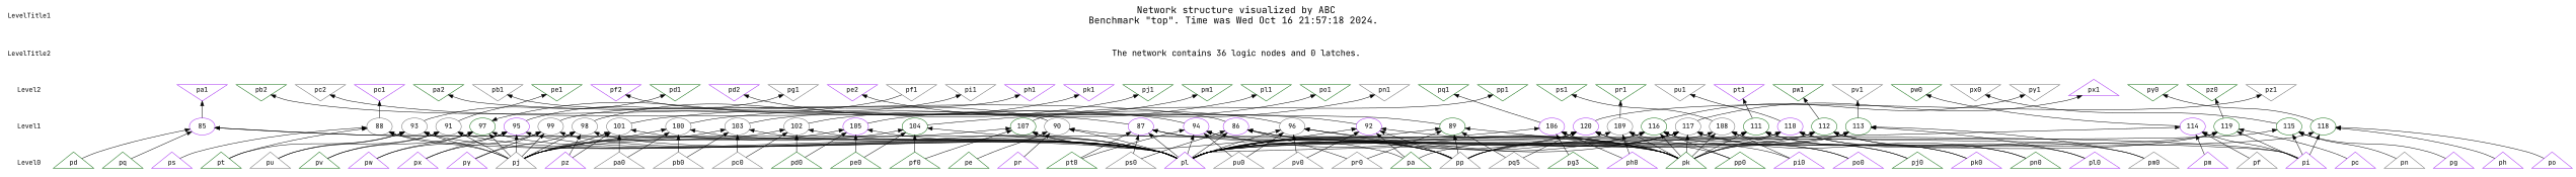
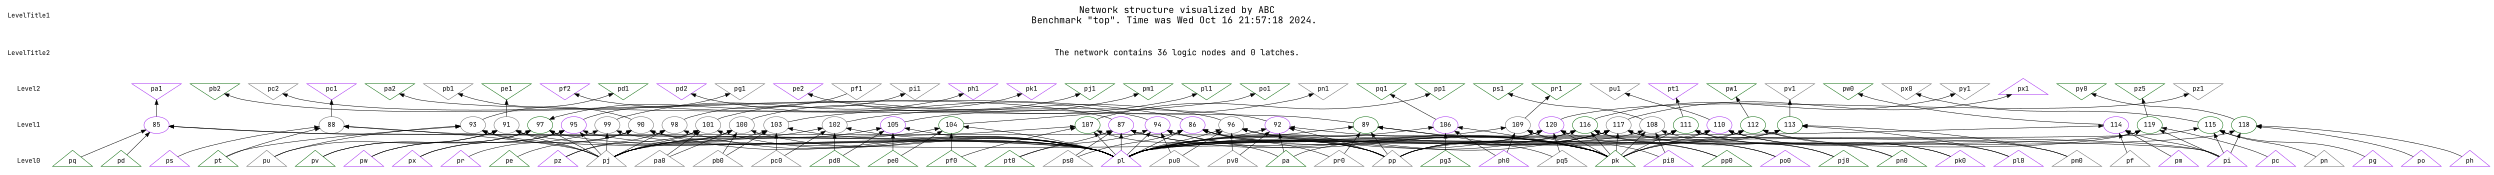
  digraph {
    fontname="JetBrains Mono"
    node [color=darkgreen fontname="JetBrains Mono" shape=triangle fillcolor=coral]
    edge [dir=back fontname="JetBrains Mono" style=solid]
    LevelTitle1 [color=purple shape=plaintext fillcolor=""]
    LevelTitle2 [color=purple shape=plaintext fillcolor=""]
    Level2 [shape=plaintext fillcolor=""]
    Level1 [shape=plaintext fillcolor=""]
    Level0 [color=gray40 shape=plaintext fillcolor=""]
    n6 [fontsize=20 label="Network structure visualized by ABC\nBenchmark \"top\". Time was Wed Oct 16 21:57:18 2024. " shape=plaintext fillcolor=""]
    n7 [color=purple fontsize=18 label="The network contains 36 logic nodes and 0 latches.\n" shape=plaintext fillcolor=""]
    n8 [color=purple label=pa1 shape=invtriangle]
    n9 [label=pb2 shape=invtriangle]
    n10 [color=gray40 label=pc2 shape=invtriangle]
    n11 [color=purple label=pc1 shape=invtriangle]
    n12 [label=pa2 shape=invtriangle]
    n13 [color=gray40 label=pb1 shape=invtriangle]
    n14 [label=pe1 shape=invtriangle]
    n15 [color=purple label=pf2 shape=invtriangle]
    n16 [label=pd1 shape=invtriangle]
    n17 [color=purple label=pd2 shape=invtriangle]
    n18 [color=gray40 label=pg1 shape=invtriangle]
    n19 [color=purple label=pe2 shape=invtriangle]
    n20 [color=gray40 label=pf1 shape=invtriangle]
    n21 [color=gray40 label=pi1 shape=invtriangle]
    n22 [color=purple label=ph1 shape=invtriangle]
    n23 [color=purple label=pk1 shape=invtriangle]
    n24 [label=pj1 shape=invtriangle]
    n25 [label=pm1 shape=invtriangle]
    n26 [label=pl1 shape=invtriangle]
    n27 [label=po1 shape=invtriangle]
    n28 [color=gray40 label=pn1 shape=invtriangle]
    n29 [label=pq1 shape=invtriangle]
    n30 [label=pp1 shape=invtriangle]
    n31 [label=ps1 shape=invtriangle]
    n32 [label=pr1 shape=invtriangle]
    n33 [color=gray40 label=pu1 shape=invtriangle]
    n34 [color=purple label=pt1 shape=invtriangle]
    n35 [label=pw1 shape=invtriangle]
    n36 [color=gray40 label=pv1 shape=invtriangle]
    n37 [label=pw0 shape=invtriangle]
    n38 [color=gray40 label=px0 shape=invtriangle]
    n39 [color=gray40 label=py1 shape=invtriangle]
    n40 [color=purple label=px1]
    n41 [label=py0 shape=invtriangle]
-   n42 [label=pz0 shape=invtriangle]
+   n42 [label=pz5 shape=invtriangle]
    n43 [color=gray40 label=pz1 shape=invtriangle]
    n44 [color=purple label="85\n" shape=ellipse fillcolor=""]
    n45 [color=purple label="86\n" shape=ellipse fillcolor=""]
    n46 [color=purple label="87\n" shape=ellipse fillcolor=""]
    n47 [color=gray40 label="88\n" shape=ellipse fillcolor=""]
    n48 [label="89\n" shape=ellipse fillcolor=""]
    n49 [color=gray40 label="90\n" shape=ellipse fillcolor=""]
    n50 [color=gray40 label="91\n" shape=ellipse fillcolor=""]
    n51 [color=purple label="92\n" shape=ellipse fillcolor=""]
    n52 [color=gray40 label="93\n" shape=ellipse fillcolor=""]
    n53 [color=purple label="94\n" shape=ellipse fillcolor=""]
    n54 [color=purple label="95\n" shape=ellipse fillcolor=""]
    n55 [color=gray40 label="96\n" shape=ellipse fillcolor=""]
    n56 [label="97\n" shape=ellipse fillcolor=""]
    n57 [color=gray40 label="98\n" shape=ellipse fillcolor=""]
    n58 [color=gray40 label="99\n" shape=ellipse fillcolor=""]
    n59 [color=gray40 label="100\n" shape=ellipse fillcolor=""]
    n60 [color=gray40 label="101\n" shape=ellipse fillcolor=""]
    n61 [color=gray40 label="102\n" shape=ellipse fillcolor=""]
    n62 [color=gray40 label="103\n" shape=ellipse fillcolor=""]
    n63 [label="104\n" shape=ellipse fillcolor=""]
    n64 [color=purple label="105\n" shape=ellipse fillcolor=""]
    n65 [color=purple label="106\n" shape=ellipse fillcolor=""]
    n66 [label="107\n" shape=ellipse fillcolor=""]
    n67 [color=gray40 label="108\n" shape=ellipse fillcolor=""]
    n68 [color=gray40 label="109\n" shape=ellipse fillcolor=""]
    n69 [color=purple label="110\n" shape=ellipse fillcolor=""]
    n70 [label="111\n" shape=ellipse fillcolor=""]
    n71 [label="112\n" shape=ellipse fillcolor=""]
    n72 [label="113\n" shape=ellipse fillcolor=""]
    n73 [color=purple label="114\n" shape=ellipse fillcolor=""]
    n74 [label="115\n" shape=ellipse fillcolor=""]
    n75 [label="116\n" shape=ellipse fillcolor=""]
    n76 [color=gray40 label="117\n" shape=ellipse fillcolor=""]
    n77 [label="118\n" shape=ellipse fillcolor=""]
    n78 [label="119\n" shape=ellipse fillcolor=""]
    n79 [color=purple label="120\n" shape=ellipse fillcolor=""]
    n80 [color=gray40 label=pp]
    n81 [color=gray40 label=pa0]
    n82 [label=pq]
    n83 [color=gray40 label=pb0]
    n84 [color=purple label=pr]
    n85 [color=gray40 label=pc0]
    n86 [color=purple label=ps]
    n87 [label=pd0]
    n88 [label=pt]
    n89 [label=pe0]
    n90 [color=gray40 label=pu]
    n91 [label=pf0]
    n92 [label=pv]
    n93 [label=pg3]
    n94 [color=purple label=pw]
    n95 [color=purple label=ph0]
    n96 [color=purple label=px]
    n97 [color=purple label=pi0]
-   n98 [color=purple label=py]
    n99 [label=pj0]
    n100 [color=purple label=pz]
    n101 [color=purple label=pk0]
    n102 [color=purple label=pl0]
    n103 [color=gray40 label=pm0]
    n104 [label=pn0]
    n105 [color=purple label=po0]
    n106 [label=pp0]
    n107 [label=pa]
    n108 [color=gray40 label=pq5]
    n109 [color=gray40 label=pr0]
    n110 [color=purple label=pc]
    n111 [color=gray40 label=ps0]
    n112 [label=pd]
    n113 [label=pt0]
    n114 [label=pe]
    n115 [color=gray40 label=pu0]
    n116 [color=gray40 label=pf]
    n117 [color=gray40 label=pv0]
    n118 [color=purple label=pg]
    n119 [color=purple label=ph]
    n120 [color=purple label=pi]
    n121 [color=gray40 label=pj]
    n122 [label=pk]
    n123 [color=purple label=pl]
    n124 [color=purple label=pm]
    n125 [color=gray40 label=pn]
    n126 [color=purple label=po]
    subgraph sub_1 {
      LevelTitle1
      LevelTitle2
      Level2
      Level1
      Level0
    }
    subgraph sub_2 {
      rank=same
      LevelTitle1
      n6
    }
    subgraph sub_3 {
      rank=same
      LevelTitle2
      n7
    }
    subgraph sub_4 {
      rank=same
      Level2
      n8
      n9
      n10
      n11
      n12
      n13
      n14
      n15
      n16
      n17
      n18
      n19
      n20
      n21
      n22
      n23
      n24
      n25
      n26
      n27
      n28
      n29
      n30
      n31
      n32
      n33
      n34
      n35
      n36
      n37
      n38
      n39
      n40
      n41
      n42
      n43
    }
    subgraph sub_5 {
      rank=same
      Level1
      n44
      n45
      n46
      n47
      n48
      n49
      n50
      n51
      n52
      n53
      n54
      n55
      n56
      n57
      n58
      n59
      n60
      n61
      n62
      n63
      n64
      n65
      n66
      n67
      n68
      n69
      n70
      n71
      n72
      n73
      n74
      n75
      n76
      n77
      n78
      n79
    }
    subgraph sub_6 {
      rank=same
      Level0
      n80
      n81
      n82
      n83
      n84
      n85
      n86
      n87
      n88
      n89
      n90
      n91
      n92
      n93
      n94
      n95
      n96
      n97
-     n98
      n99
      n100
      n101
      n102
      n103
      n104
      n105
      n106
      n107
      n108
      n109
      n110
      n111
      n112
      n113
      n114
      n115
      n116
      n117
      n118
      n119
      n120
      n121
      n122
      n123
      n124
      n125
      n126
    }
    LevelTitle1 -> LevelTitle2 [style=invis]
    LevelTitle2 -> Level2 [style=invis]
    Level2 -> Level1 [style=invis]
    Level1 -> Level0 [style=invis]
    n6 -> n7 [style=invis]
    n7 -> n8 [style=invis]
    n7 -> n9 [style=invis]
    n7 -> n10 [style=invis]
    n7 -> n11 [style=invis]
    n7 -> n12 [style=invis]
    n7 -> n13 [style=invis]
    n7 -> n14 [style=invis]
    n7 -> n15 [style=invis]
    n7 -> n16 [style=invis]
    n7 -> n17 [style=invis]
    n7 -> n18 [style=invis]
    n7 -> n19 [style=invis]
    n7 -> n20 [style=invis]
    n7 -> n21 [style=invis]
    n7 -> n22 [style=invis]
    n7 -> n23 [style=invis]
    n7 -> n24 [style=invis]
    n7 -> n25 [style=invis]
    n7 -> n26 [style=invis]
    n7 -> n27 [style=invis]
    n7 -> n28 [style=invis]
    n7 -> n29 [style=invis]
    n7 -> n30 [style=invis]
    n7 -> n31 [style=invis]
    n7 -> n32 [style=invis]
    n7 -> n33 [style=invis]
    n7 -> n34 [style=invis]
    n7 -> n35 [style=invis]
    n7 -> n36 [style=invis]
    n7 -> n37 [style=invis]
    n7 -> n38 [style=invis]
    n7 -> n39 [style=invis]
    n7 -> n40 [style=invis]
    n7 -> n41 [style=invis]
    n7 -> n42 [style=invis]
    n7 -> n43 [style=invis]
    n8 -> n9 [style=invis]
    n8 -> n44
    n9 -> n10 [style=invis]
    n9 -> n45
    n10 -> n11 [style=invis]
    n10 -> n46
    n11 -> n12 [style=invis]
    n11 -> n47
    n12 -> n13 [style=invis]
    n12 -> n48
    n13 -> n14 [style=invis]
    n13 -> n49
    n14 -> n15 [style=invis]
    n14 -> n50
    n15 -> n16 [style=invis]
    n15 -> n51
    n16 -> n17 [style=invis]
    n16 -> n52
    n17 -> n18 [style=invis]
    n17 -> n53
    n18 -> n19 [style=invis]
    n18 -> n54
    n19 -> n20 [style=invis]
    n19 -> n55
    n20 -> n21 [style=invis]
    n21 -> n22 [style=invis]
    n21 -> n57
    n22 -> n23 [style=invis]
    n22 -> n58
    n23 -> n24 [style=invis]
    n23 -> n59
    n24 -> n25 [style=invis]
    n24 -> n60
    n25 -> n26 [style=invis]
    n25 -> n61
    n26 -> n27 [style=invis]
    n26 -> n62
    n27 -> n28 [style=invis]
    n27 -> n63
    n28 -> n29 [style=invis]
    n28 -> n64
    n29 -> n30 [style=invis]
    n29 -> n65
    n30 -> n31 [style=invis]
    n30 -> n66
    n31 -> n32 [style=invis]
    n31 -> n67
    n32 -> n33 [style=invis]
    n32 -> n68
    n33 -> n34 [style=invis]
    n33 -> n69
    n34 -> n35 [style=invis]
    n34 -> n70
    n35 -> n36 [style=invis]
    n35 -> n71
    n36 -> n37 [style=invis]
    n36 -> n72
    n37 -> n38 [style=invis]
    n37 -> n73
    n38 -> n39 [style=invis]
    n38 -> n74
    n39 -> n40 [style=invis]
    n39 -> n75
    n40 -> n41 [style=invis]
    n40 -> n76
    n41 -> n42 [style=invis]
    n41 -> n77
    n42 -> n43 [style=invis]
    n42 -> n78
    n43 -> n79
    n44 -> n82
    n44 -> n112
    n44 -> n120
    n44 -> n123
    n45 -> n80
    n45 -> n109
    n45 -> n111
    n45 -> n122
    n45 -> n123
    n46 -> n80
    n46 -> n111
    n46 -> n113
    n46 -> n122
    n46 -> n123
    n47 -> n86
    n47 -> n88
    n47 -> n121
    n47 -> n123
    n48 -> n80
    n48 -> n108
    n48 -> n109
    n48 -> n122
    n48 -> n123
    n49 -> n84
    n49 -> n114
    n49 -> n120
    n49 -> n123
    n50 -> n90
    n50 -> n92
    n50 -> n121
    n50 -> n123
    n51 -> n80
    n51 -> n107
    n51 -> n117
    n51 -> n122
    n51 -> n123
    n52 -> n88
    n52 -> n90
    n52 -> n121
    n52 -> n123
    n53 -> n80
    n53 -> n113
    n53 -> n115
    n53 -> n122
    n53 -> n123
    n54 -> n94
    n54 -> n96
    n54 -> n121
    n54 -> n123
    n55 -> n80
    n55 -> n115
    n55 -> n117
    n55 -> n122
    n55 -> n123
    n56 -> n20
    n56 -> n92
    n56 -> n94
    n56 -> n121
    n56 -> n123
-   n57 -> n98
    n57 -> n100
    n57 -> n121
    n57 -> n123
    n58 -> n96
-   n58 -> n98
    n58 -> n121
    n58 -> n123
    n59 -> n81
    n59 -> n83
    n59 -> n121
    n59 -> n123
    n60 -> n81
    n60 -> n100
    n60 -> n121
    n60 -> n123
    n61 -> n85
    n61 -> n87
    n61 -> n121
    n61 -> n123
    n62 -> n83
    n62 -> n85
    n62 -> n121
    n62 -> n123
    n63 -> n89
    n63 -> n91
    n63 -> n121
    n63 -> n123
    n64 -> n87
    n64 -> n89
    n64 -> n121
    n64 -> n123
    n65 -> n93
    n65 -> n95
    n65 -> n122
    n65 -> n123
    n66 -> n91
    n66 -> n107
    n66 -> n121
    n66 -> n123
    n67 -> n97
    n67 -> n99
    n67 -> n122
    n67 -> n123
    n68 -> n95
    n68 -> n97
    n68 -> n122
    n68 -> n123
    n69 -> n101
    n69 -> n102
    n69 -> n122
    n69 -> n123
    n70 -> n99
    n70 -> n101
    n70 -> n122
    n70 -> n123
    n71 -> n103
    n71 -> n104
    n71 -> n122
    n71 -> n123
    n72 -> n102
    n72 -> n103
    n72 -> n122
    n72 -> n123
    n73 -> n116
    n73 -> n120
    n73 -> n123
    n73 -> n124
    n74 -> n118
    n74 -> n120
    n74 -> n123
    n74 -> n125
    n75 -> n80
    n75 -> n105
    n75 -> n106
    n75 -> n122
    n75 -> n123
    n76 -> n80
    n76 -> n104
    n76 -> n105
    n76 -> n107
    n76 -> n122
    n76 -> n123
    n77 -> n119
    n77 -> n120
    n77 -> n123
    n77 -> n126
    n78 -> n80
    n78 -> n110
    n78 -> n120
    n78 -> n123
    n79 -> n80
    n79 -> n106
    n79 -> n108
    n79 -> n122
    n79 -> n123
  }
